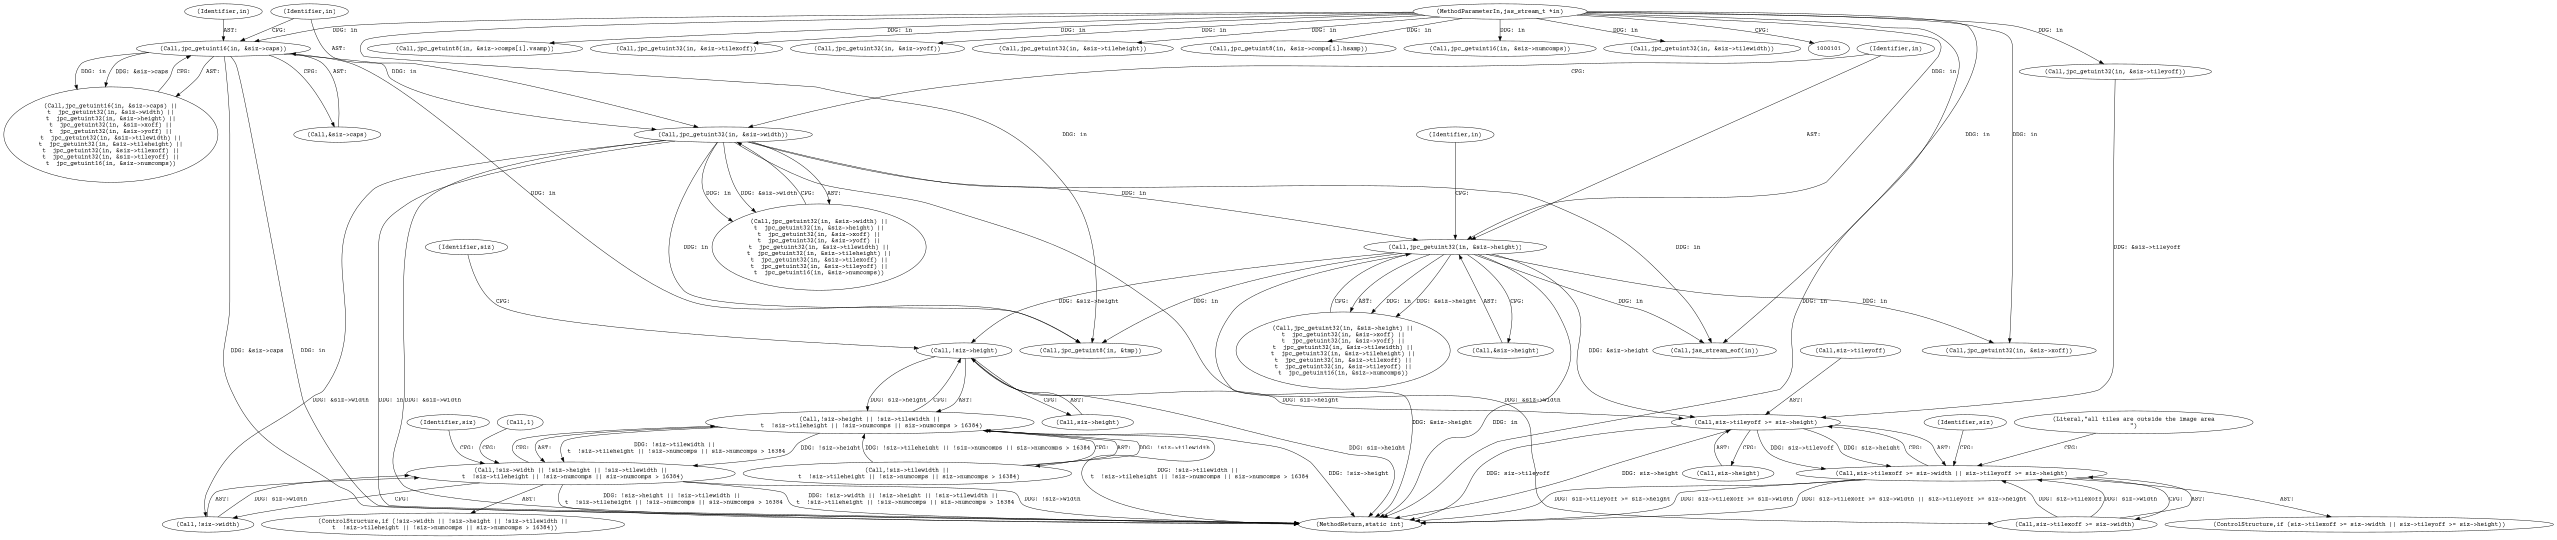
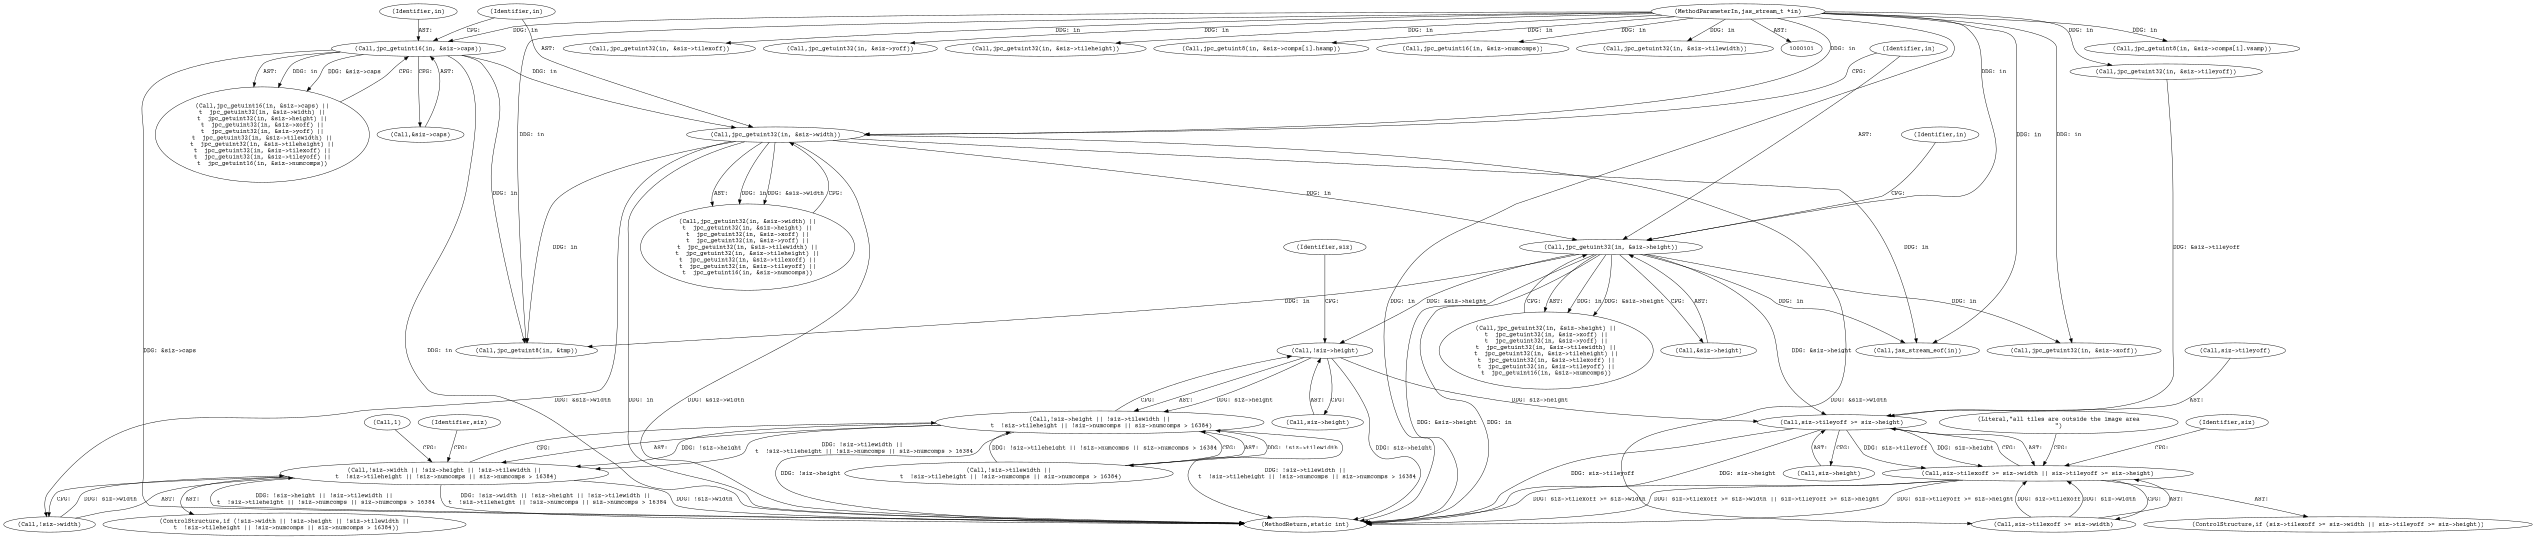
  digraph {
    fontname="Courier Prime"
    node [fontname="Courier Prime"]
    edge [fontname="Courier Prime"]
    n1 [label="(Call,!siz->height)"]
    n2 [label="(Call,!siz->height || !siz->tilewidth ||\n \t  !siz->tileheight || !siz->numcomps || siz->numcomps > 16384)"]
    n3 [label="(Call,siz->tileyoff >= siz->height)"]
    n4 [label="(Call,siz->height)"]
    n5 [label="(MethodReturn,static int)"]
    n6 [label="(Call,!siz->width || !siz->height || !siz->tilewidth ||\n \t  !siz->tileheight || !siz->numcomps || siz->numcomps > 16384)"]
    n7 [label="(Call,!siz->tilewidth ||\n \t  !siz->tileheight || !siz->numcomps || siz->numcomps > 16384)"]
    n8 [label="(Call,siz->tilexoff >= siz->width || siz->tileyoff >= siz->height)"]
    n9 [label="(Call,siz->height)"]
    n10 [label="(Call,jpc_getuint32(in, &siz->height))"]
    n11 [label="(Call,jpc_getuint32(in, &siz->height) ||\n\t  jpc_getuint32(in, &siz->xoff) ||\n\t  jpc_getuint32(in, &siz->yoff) ||\n\t  jpc_getuint32(in, &siz->tilewidth) ||\n\t  jpc_getuint32(in, &siz->tileheight) ||\n\t  jpc_getuint32(in, &siz->tilexoff) ||\n\t  jpc_getuint32(in, &siz->tileyoff) ||\n\t  jpc_getuint16(in, &siz->numcomps))"]
    n12 [label="(Call,&siz->height)"]
    n13 [label="(Call,jpc_getuint8(in, &tmp))"]
    n14 [label="(Call,jpc_getuint32(in, &siz->xoff))"]
    n15 [label="(Call,jas_stream_eof(in))"]
    n16 [label="(Call,jpc_getuint32(in, &siz->width))"]
    n17 [label="(Call,jpc_getuint32(in, &siz->width) ||\n\t  jpc_getuint32(in, &siz->height) ||\n\t  jpc_getuint32(in, &siz->xoff) ||\n\t  jpc_getuint32(in, &siz->yoff) ||\n\t  jpc_getuint32(in, &siz->tilewidth) ||\n\t  jpc_getuint32(in, &siz->tileheight) ||\n\t  jpc_getuint32(in, &siz->tilexoff) ||\n\t  jpc_getuint32(in, &siz->tileyoff) ||\n\t  jpc_getuint16(in, &siz->numcomps))"]
    n18 [label="(Call,!siz->width)"]
    n19 [label="(Call,siz->tilexoff >= siz->width)"]
    n20 [label="(Call,jpc_getuint16(in, &siz->caps))"]
    n21 [label="(Call,jpc_getuint16(in, &siz->caps) ||\n\t  jpc_getuint32(in, &siz->width) ||\n\t  jpc_getuint32(in, &siz->height) ||\n\t  jpc_getuint32(in, &siz->xoff) ||\n\t  jpc_getuint32(in, &siz->yoff) ||\n\t  jpc_getuint32(in, &siz->tilewidth) ||\n\t  jpc_getuint32(in, &siz->tileheight) ||\n\t  jpc_getuint32(in, &siz->tilexoff) ||\n\t  jpc_getuint32(in, &siz->tileyoff) ||\n\t  jpc_getuint16(in, &siz->numcomps))"]
    n22 [label="(Call,&siz->caps)"]
    n23 [label="(MethodParameterIn,jas_stream_t *in)"]
    n24 [label="(Call,jpc_getuint8(in, &siz->comps[i].vsamp))"]
    n25 [label="(Call,jpc_getuint32(in, &siz->tilexoff))"]
    n26 [label="(Call,jpc_getuint32(in, &siz->tileyoff))"]
    n27 [label="(Call,jpc_getuint32(in, &siz->yoff))"]
    n28 [label="(Call,jpc_getuint32(in, &siz->tileheight))"]
    n29 [label="(Call,jpc_getuint8(in, &siz->comps[i].hsamp))"]
    n30 [label="(Call,jpc_getuint16(in, &siz->numcomps))"]
    n31 [label="(Call,jpc_getuint32(in, &siz->tilewidth))"]
    1000101
    n33 [label="(ControlStructure,if (!siz->width || !siz->height || !siz->tilewidth ||\n \t  !siz->tileheight || !siz->numcomps || siz->numcomps > 16384))"]
    n34 [label="(ControlStructure,if (siz->tilexoff >= siz->width || siz->tileyoff >= siz->height))"]
    n35 [label="(Call,1)"]
    n36 [label="(Identifier,siz)"]
    n37 [label="(Identifier,siz)"]
    n38 [label="(Call,siz->tileyoff)"]
    n39 [label="(Identifier,in)"]
    n40 [label="(Identifier,in)"]
    n41 [label="(Identifier,siz)"]
    n42 [label="(Literal,\"all tiles are outside the image area\n\")"]
    n43 [label="(Identifier,in)"]
    n44 [label="(Identifier,in)"]
    n1 -> n2 [label="AST: "]
    n1 -> n2 [label="DDG: siz->height"]
    n1 -> n3 [label="DDG: siz->height"]
    n1 -> n4 [label="CFG: "]
    n1 -> n5 [label="DDG: siz->height"]
    n2 -> n1 [label="CFG: "]
    n2 -> n5 [label="DDG: !siz->height"]
    n2 -> n5 [label="DDG: !siz->tilewidth ||\n \t  !siz->tileheight || !siz->numcomps || siz->numcomps > 16384"]
    n2 -> n6 [label="AST: "]
    n2 -> n6 [label="DDG: !siz->height"]
    n2 -> n6 [label="DDG: !siz->tilewidth ||\n \t  !siz->tileheight || !siz->numcomps || siz->numcomps > 16384"]
    n2 -> n7 [label="CFG: "]
    n3 -> n5 [label="DDG: siz->tileyoff"]
    n3 -> n5 [label="DDG: siz->height"]
    n3 -> n8 [label="AST: "]
    n3 -> n8 [label="DDG: siz->tileyoff"]
    n3 -> n8 [label="DDG: siz->height"]
    n3 -> n9 [label="CFG: "]
    n4 -> n1 [label="AST: "]
    n6 -> n2 [label="CFG: "]
    n6 -> n5 [label="DDG: !siz->height || !siz->tilewidth ||\n \t  !siz->tileheight || !siz->numcomps || siz->numcomps > 16384"]
    n6 -> n5 [label="DDG: !siz->width || !siz->height || !siz->tilewidth ||\n \t  !siz->tileheight || !siz->numcomps || siz->numcomps > 16384"]
    n6 -> n5 [label="DDG: !siz->width"]
    n6 -> n18 [label="CFG: "]
    n6 -> n33 [label="AST: "]
    n7 -> n2 [label="AST: "]
    n7 -> n2 [label="DDG: !siz->tilewidth"]
    n7 -> n2 [label="DDG: !siz->tileheight || !siz->numcomps || siz->numcomps > 16384"]
    n8 -> n3 [label="CFG: "]
    n8 -> n5 [label="DDG: siz->tileyoff >= siz->height"]
    n8 -> n5 [label="DDG: siz->tilexoff >= siz->width"]
    n8 -> n5 [label="DDG: siz->tilexoff >= siz->width || siz->tileyoff >= siz->height"]
    n8 -> n19 [label="CFG: "]
    n8 -> n34 [label="AST: "]
    n9 -> n3 [label="AST: "]
    n10 -> n1 [label="DDG: &siz->height"]
    n10 -> n3 [label="DDG: &siz->height"]
    n10 -> n5 [label="DDG: &siz->height"]
    n10 -> n5 [label="DDG: in"]
    n10 -> n11 [label="AST: "]
    n10 -> n11 [label="DDG: in"]
    n10 -> n11 [label="DDG: &siz->height"]
    n10 -> n12 [label="CFG: "]
    n10 -> n13 [label="DDG: in"]
    n10 -> n14 [label="DDG: in"]
    n10 -> n15 [label="DDG: in"]
    n11 -> n10 [label="CFG: "]
    n12 -> n10 [label="AST: "]
    n16 -> n5 [label="DDG: in"]
    n16 -> n5 [label="DDG: &siz->width"]
    n16 -> n10 [label="DDG: in"]
    n16 -> n13 [label="DDG: in"]
    n16 -> n15 [label="DDG: in"]
    n16 -> n17 [label="AST: "]
    n16 -> n17 [label="DDG: in"]
    n16 -> n17 [label="DDG: &siz->width"]
    n16 -> n18 [label="DDG: &siz->width"]
    n16 -> n19 [label="DDG: &siz->width"]
    n17 -> n16 [label="CFG: "]
    n18 -> n6 [label="AST: "]
    n18 -> n6 [label="DDG: siz->width"]
    n19 -> n8 [label="AST: "]
    n19 -> n8 [label="DDG: siz->tilexoff"]
    n19 -> n8 [label="DDG: siz->width"]
    n20 -> n5 [label="DDG: in"]
    n20 -> n5 [label="DDG: &siz->caps"]
    n20 -> n13 [label="DDG: in"]
    n20 -> n16 [label="DDG: in"]
    n20 -> n21 [label="AST: "]
    n20 -> n21 [label="DDG: in"]
    n20 -> n21 [label="DDG: &siz->caps"]
    n20 -> n22 [label="CFG: "]
    n21 -> n20 [label="CFG: "]
    n22 -> n20 [label="AST: "]
    n23 -> n5 [label="DDG: in"]
    n23 -> n10 [label="DDG: in"]
    n23 -> n13 [label="DDG: in"]
    n23 -> n14 [label="DDG: in"]
    n23 -> n15 [label="DDG: in"]
+   n23 -> n16 [label="DDG: in"]
    n23 -> n20 [label="DDG: in"]
    n23 -> n24 [label="DDG: in"]
    n23 -> n25 [label="DDG: in"]
    n23 -> n26 [label="DDG: in"]
    n23 -> n27 [label="DDG: in"]
    n23 -> n28 [label="DDG: in"]
    n23 -> n29 [label="DDG: in"]
    n23 -> n30 [label="DDG: in"]
    n23 -> n31 [label="DDG: in"]
-   n23 -> 1000101 [label="CFG: "]
+   n23 -> 1000101 [label="AST: "]
    n26 -> n3 [label="DDG: &siz->tileyoff"]
    n35 -> n6 [label="CFG: "]
    n36 -> n1 [label="CFG: "]
    n37 -> n6 [label="CFG: "]
    n38 -> n3 [label="AST: "]
    n39 -> n10 [label="CFG: "]
    n40 -> n10 [label="AST: "]
    n40 -> n16 [label="CFG: "]
    n41 -> n8 [label="CFG: "]
    n42 -> n8 [label="CFG: "]
    n43 -> n20 [label="AST: "]
    n44 -> n16 [label="AST: "]
    n44 -> n20 [label="CFG: "]
  }
